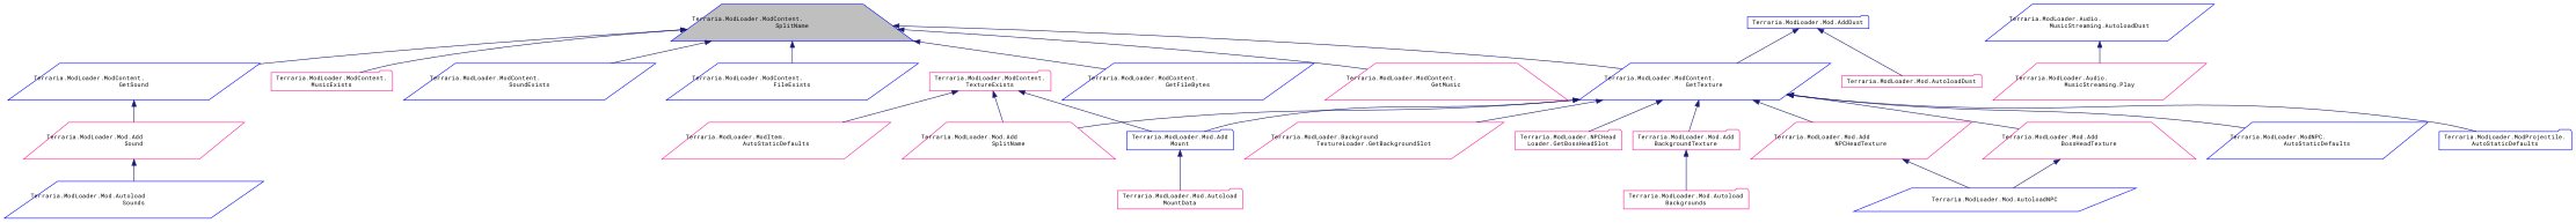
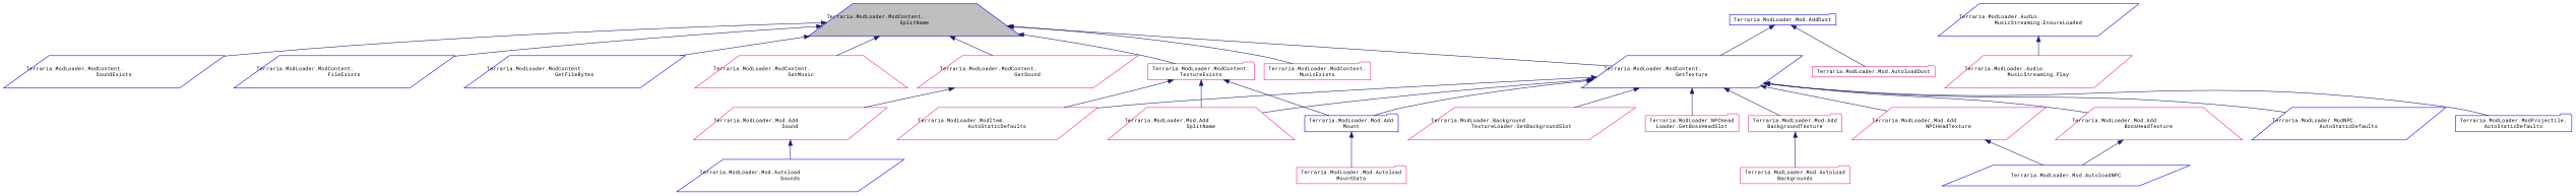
  digraph {
    fontname="Roboto Mono"
    rankdir=TB
    node [color=deeppink fillcolor=white fontname="Roboto Mono" fontsize=10 shape=parallelogram style=filled]
    edge [color=midnightblue dir=back fontname="Roboto Mono" fontsize=10 labelfontname=Helvetica labelfontsize=10 style=solid]
    n1 [color=blue fillcolor=grey75 fontcolor=black height=0.2 label="Terraria.ModLoader.ModContent.\lSplitName" shape=trapezium width=0.4]
    n2 [color=blue height=0.2 label="Terraria.ModLoader.ModContent.\lFileExists" width=0.4]
    n3 [color=blue height=0.2 label="Terraria.ModLoader.ModContent.\lGetFileBytes" width=0.4]
    n4 [height=0.2 label="Terraria.ModLoader.ModContent.\lGetMusic" shape=trapezium width=0.4]
-   n5 [color=blue height=0.2 label="Terraria.ModLoader.ModContent.\lGetSound" width=0.4]
+   n5 [height=0.2 label="Terraria.ModLoader.ModContent.\lGetSound" width=0.4]
    n6 [color=blue height=0.2 label="Terraria.ModLoader.ModContent.\lGetTexture" width=0.4]
    n7 [height=0.2 label="Terraria.ModLoader.ModContent.\lMusicExists" shape=folder width=0.4]
    n8 [color=blue height=0.2 label="Terraria.ModLoader.ModContent.\lSoundExists" width=0.4]
    n9 [height=0.2 label="Terraria.ModLoader.ModContent.\lTextureExists" shape=folder width=0.4]
    n10 [height=0.2 label="Terraria.ModLoader.Mod.Add\lSound" width=0.4]
    n11 [height=0.2 label="Terraria.ModLoader.Mod.Add\lBackgroundTexture" shape=folder width=0.4]
    n12 [height=0.2 label="Terraria.ModLoader.Mod.Add\lBossHeadTexture" shape=trapezium width=0.4]
    n13 [height=0.2 label="Terraria.ModLoader.Mod.Add\lSplitName" shape=trapezium width=0.4]
    n14 [color=blue height=0.2 label="Terraria.ModLoader.Mod.Add\lMount" shape=folder width=0.4]
    n15 [height=0.2 label="Terraria.ModLoader.Mod.Add\lNPCHeadTexture" width=0.4]
    n16 [height=0.2 label="Terraria.ModLoader.ModItem.\lAutoStaticDefaults" width=0.4]
    n17 [color=blue height=0.2 label="Terraria.ModLoader.ModNPC.\lAutoStaticDefaults" width=0.4]
    n18 [color=blue height=0.2 label="Terraria.ModLoader.ModProjectile.\lAutoStaticDefaults" shape=folder width=0.4]
    n19 [height=0.2 label="Terraria.ModLoader.Background\lTextureLoader.GetBackgroundSlot" width=0.4]
    n20 [height=0.2 label="Terraria.ModLoader.NPCHead\lLoader.GetBossHeadSlot" shape=folder width=0.4]
    n21 [color=blue height=0.2 label="Terraria.ModLoader.Mod.Autoload\lSounds" width=0.4]
    n22 [height=0.2 label="Terraria.ModLoader.Mod.Autoload\lBackgrounds" shape=folder width=0.4]
    n23 [color=blue height=0.2 label="Terraria.ModLoader.Mod.AutoloadNPC" width=0.4]
    n24 [color=blue height=0.2 label="Terraria.ModLoader.Mod.AddDust" shape=folder width=0.4]
    n25 [height=0.2 label="Terraria.ModLoader.Mod.AutoloadDust" shape=folder width=0.4]
    n26 [height=0.2 label="Terraria.ModLoader.Mod.Autoload\lMountData" shape=folder width=0.4]
-   n27 [color=blue height=0.2 label="Terraria.ModLoader.Audio.\lMusicStreaming.AutoloadDust" width=0.4]
+   n27 [color=blue height=0.2 label="Terraria.ModLoader.Audio.\lMusicStreaming.EnsureLoaded" width=0.4]
    n28 [height=0.2 label="Terraria.ModLoader.Audio.\lMusicStreaming.Play" width=0.4]
    n1 -> n2
    n1 -> n3
    n1 -> n4
    n1 -> n5
    n1 -> n6
    n1 -> n7
    n1 -> n8
+   n1 -> n9
    n5 -> n10
    n6 -> n11
    n6 -> n12
    n6 -> n13
    n6 -> n14
    n6 -> n15
+   n6 -> n16
    n6 -> n17
    n6 -> n18
    n6 -> n19
    n6 -> n20
    n9 -> n13
    n9 -> n14
    n9 -> n16
    n10 -> n21
    n11 -> n22
    n12 -> n23
    n14 -> n26
    n15 -> n23
    n24 -> n6
    n24 -> n25
    n27 -> n28
  }
